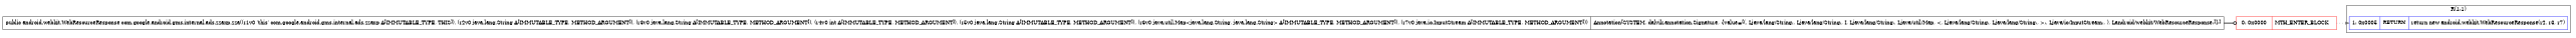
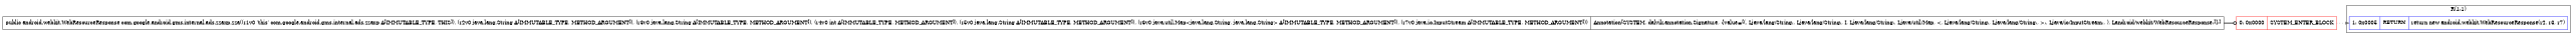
  digraph {
    rankdir=LR
    node [shape=record]
    n1 [color=blue label="{1\:\ 0x0005|RETURN\l|return new android.webkit.WebResourceResponse(r2, r3, r7)\l}"]
-   n2 [color=red label="{0\:\ 0x0000|MTH_ENTER_BLOCK\l}"]
+   n2 [color=red label="{0\:\ 0x0000|SYSTEM_ENTER_BLOCK\l}"]
    n3 [label="{public android.webkit.WebResourceResponse com.google.android.gms.internal.ads.zzaxp.zza((r1v0 'this' com.google.android.gms.internal.ads.zzaxp A[IMMUTABLE_TYPE, THIS]), (r2v0 java.lang.String A[IMMUTABLE_TYPE, METHOD_ARGUMENT]), (r3v0 java.lang.String A[IMMUTABLE_TYPE, METHOD_ARGUMENT]), (r4v0 int A[IMMUTABLE_TYPE, METHOD_ARGUMENT]), (r5v0 java.lang.String A[IMMUTABLE_TYPE, METHOD_ARGUMENT]), (r6v0 java.util.Map\<java.lang.String, java.lang.String\> A[IMMUTABLE_TYPE, METHOD_ARGUMENT]), (r7v0 java.io.InputStream A[IMMUTABLE_TYPE, METHOD_ARGUMENT]))  | Annotation[SYSTEM, dalvik.annotation.Signature, \{value=[(, Ljava\/lang\/String;, Ljava\/lang\/String;, I, Ljava\/lang\/String;, Ljava\/util\/Map, \<, Ljava\/lang\/String;, Ljava\/lang\/String;, \>;, Ljava\/io\/InputStream;, ), Landroid\/webkit\/WebResourceResponse;]\}]\l}"]
    subgraph cluster_1 {
      label="R(1:1)"
      n1
    }
    n2 -> n1 [color=gray40 style=dotted arrowhead=normal]
    n3 -> n2 [color=black style=bold arrowhead=odot]
  }
